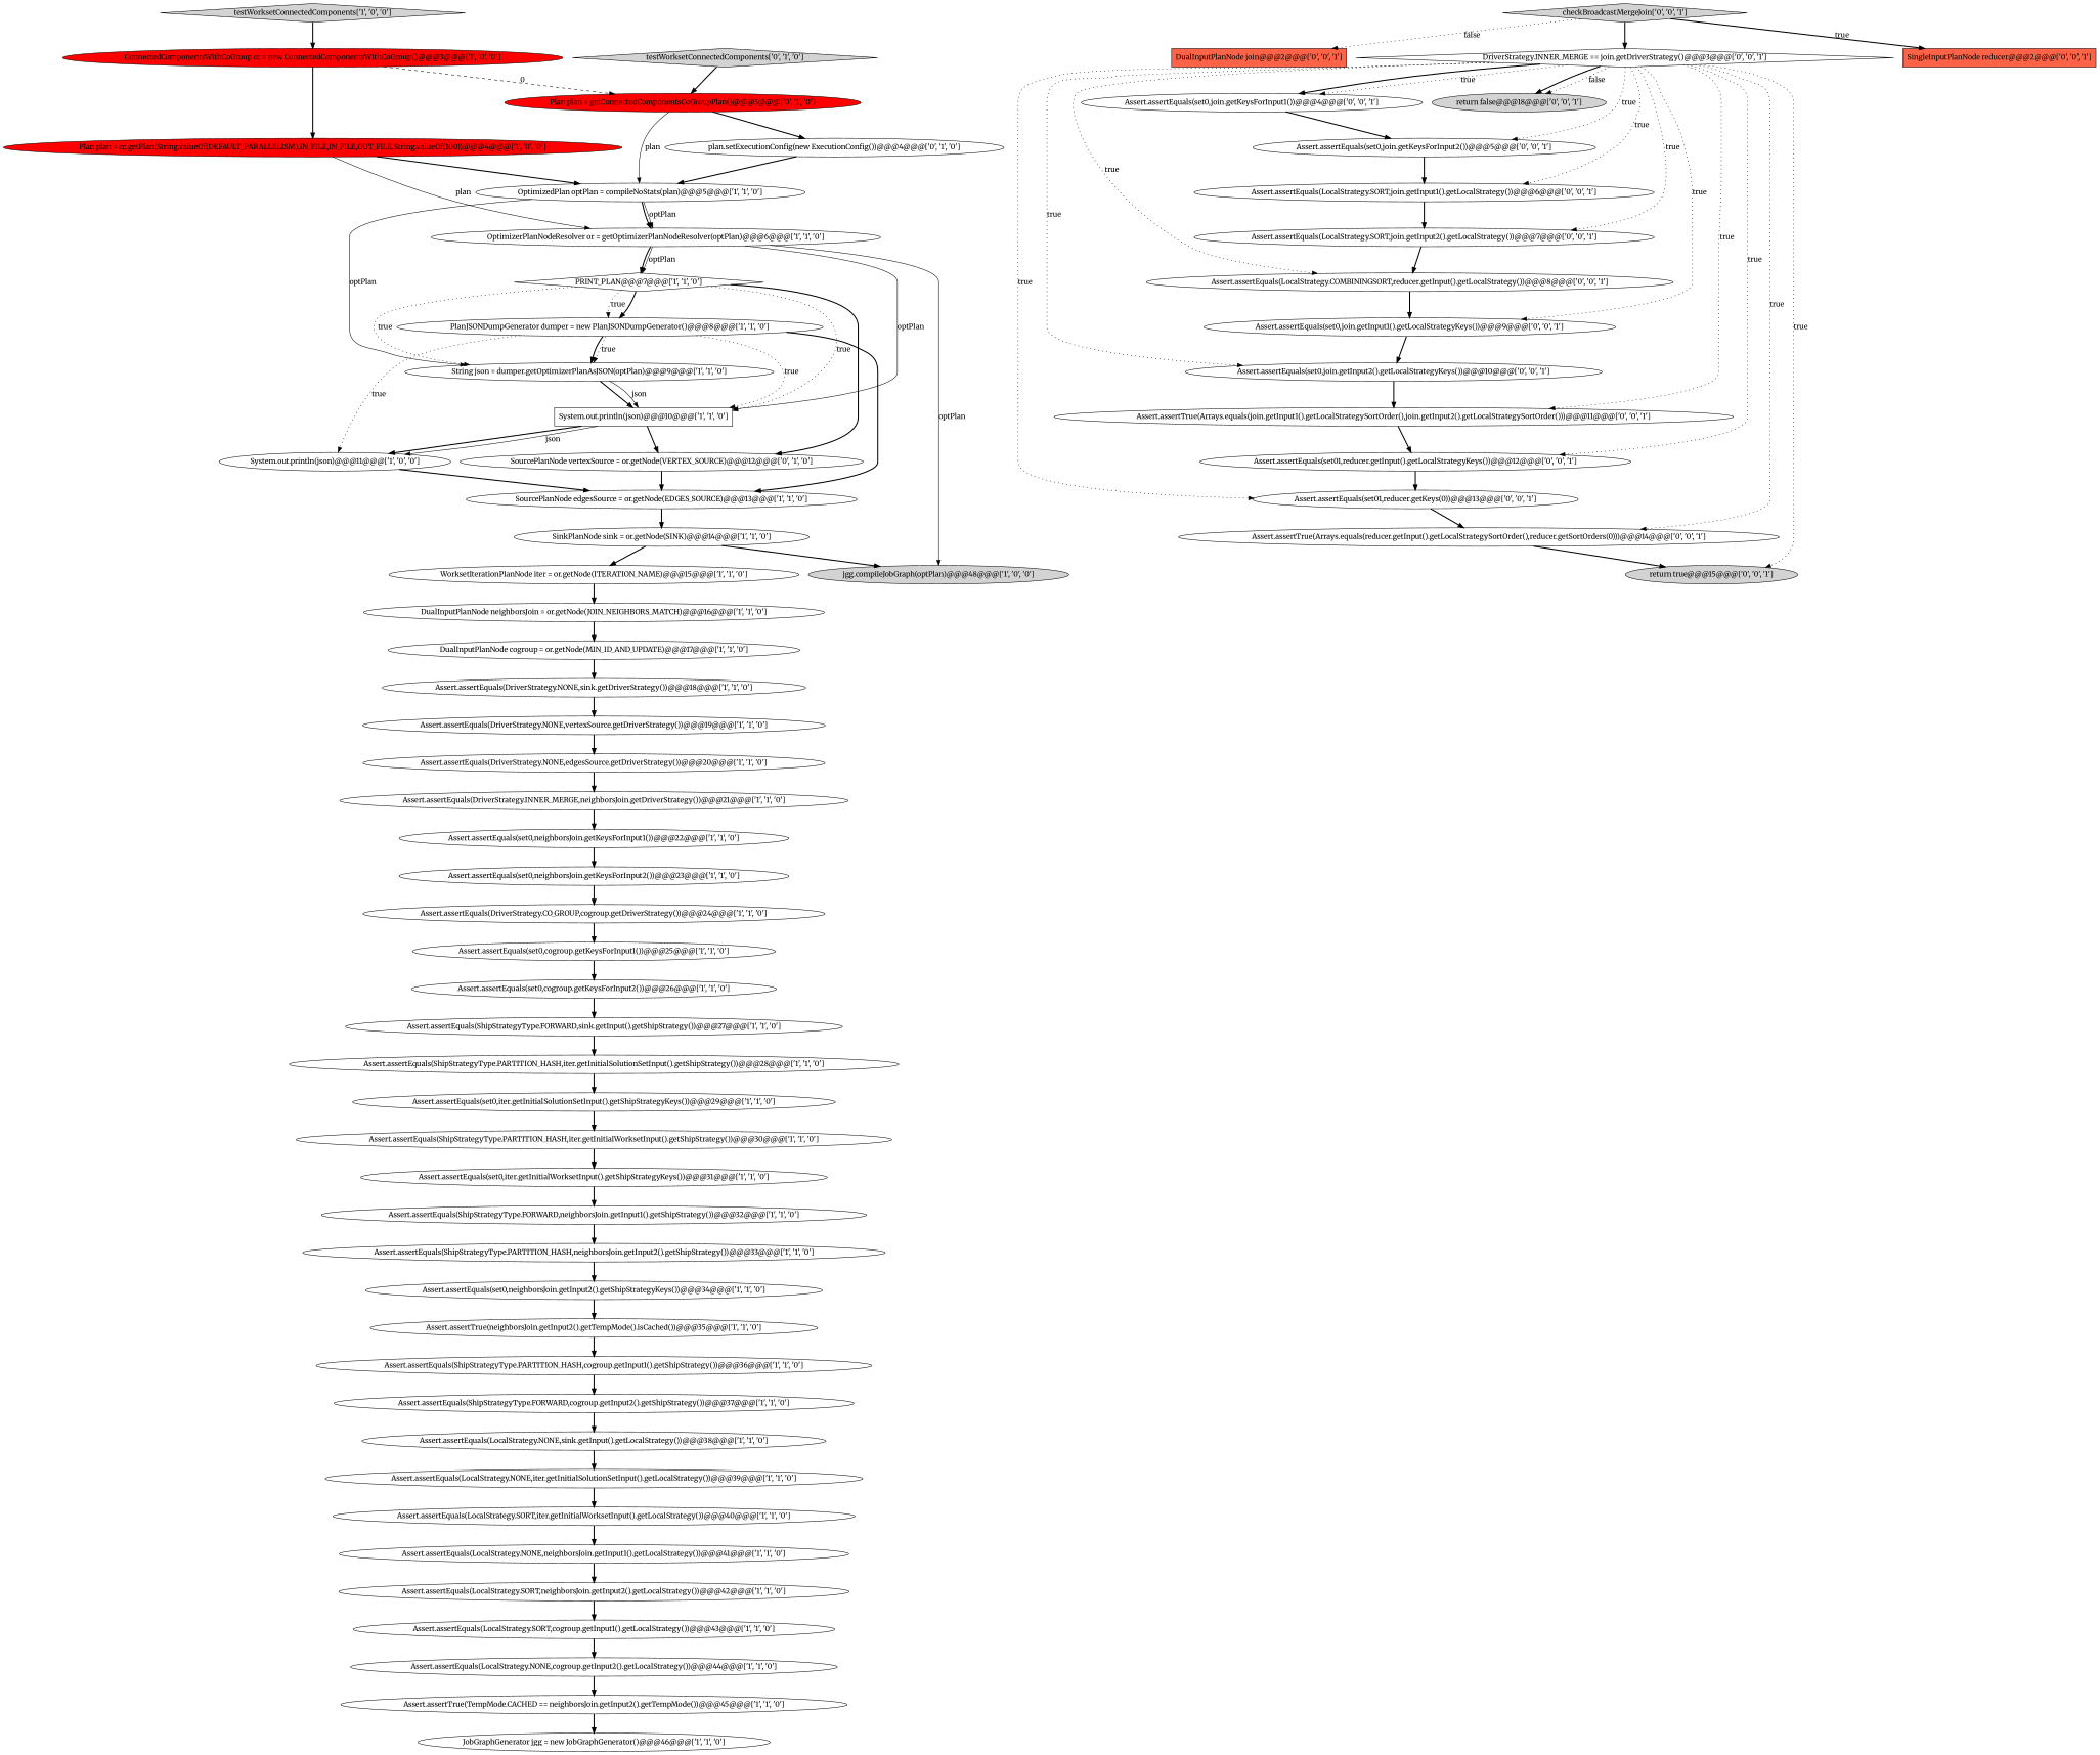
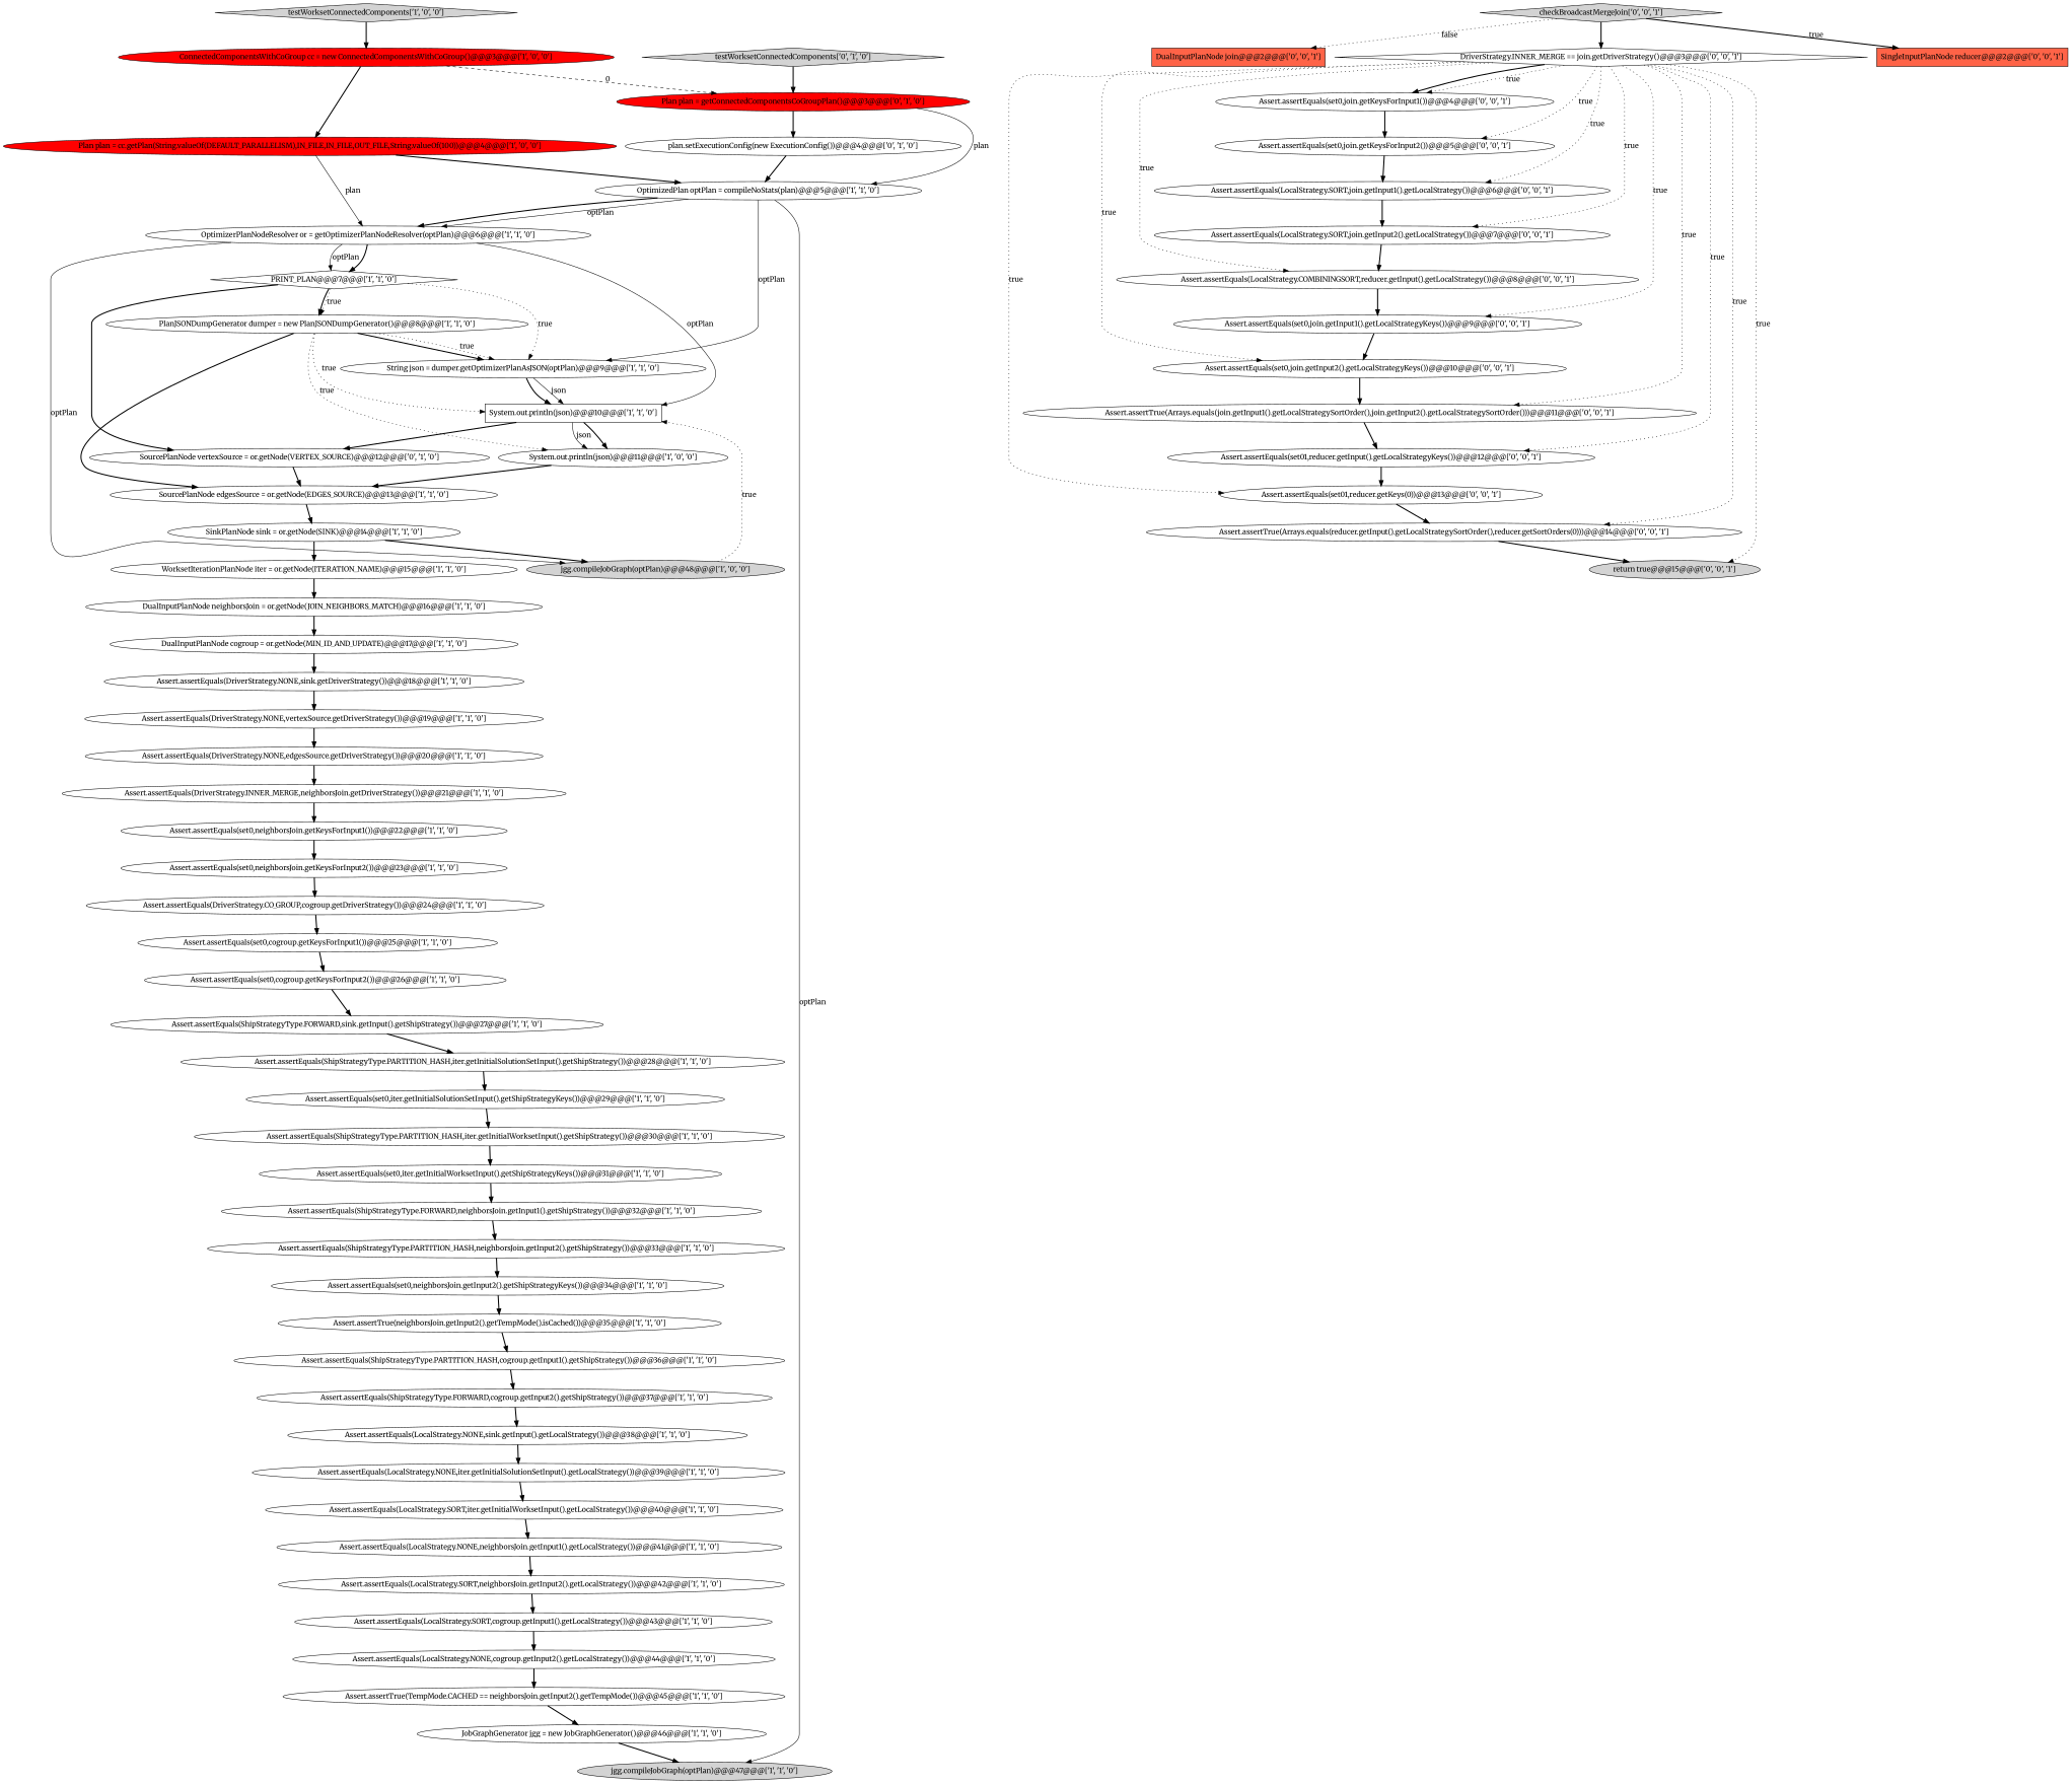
  digraph {
    fontname=Merriweather
    node [fillcolor=white fontname=Merriweather shape=ellipse style=filled]
    edge [fontname=Merriweather style=bold]
    n1 [label="Assert.assertEquals(ShipStrategyType.FORWARD,cogroup.getInput2().getShipStrategy())@@@37@@@['1', '1', '0']"]
    n2 [label="Assert.assertEquals(LocalStrategy.NONE,sink.getInput().getLocalStrategy())@@@38@@@['1', '1', '0']"]
    n3 [label="Assert.assertEquals(LocalStrategy.NONE,iter.getInitialSolutionSetInput().getLocalStrategy())@@@39@@@['1', '1', '0']"]
    n4 [label="Assert.assertEquals(set01,reducer.getKeys(0))@@@13@@@['0', '0', '1']"]
    n5 [label="Assert.assertTrue(Arrays.equals(reducer.getInput().getLocalStrategySortOrder(),reducer.getSortOrders(0)))@@@14@@@['0', '0', '1']"]
    n6 [fillcolor=lightgray label="return true@@@15@@@['0', '0', '1']"]
    n7 [label="Assert.assertEquals(set01,reducer.getInput().getLocalStrategyKeys())@@@12@@@['0', '0', '1']"]
    n8 [label="Assert.assertEquals(DriverStrategy.INNER_MERGE,neighborsJoin.getDriverStrategy())@@@21@@@['1', '1', '0']"]
    n9 [label="Assert.assertEquals(set0,neighborsJoin.getKeysForInput1())@@@22@@@['1', '1', '0']"]
    n10 [label="Assert.assertEquals(set0,neighborsJoin.getKeysForInput2())@@@23@@@['1', '1', '0']"]
    n11 [label="String json = dumper.getOptimizerPlanAsJSON(optPlan)@@@9@@@['1', '1', '0']"]
    n12 [label="System.out.println(json)@@@10@@@['1', '1', '0']" shape=box]
    n13 [label="SourcePlanNode vertexSource = or.getNode(VERTEX_SOURCE)@@@12@@@['0', '1', '0']"]
    n14 [label="System.out.println(json)@@@11@@@['1', '0', '0']"]
    n15 [label="DualInputPlanNode neighborsJoin = or.getNode(JOIN_NEIGHBORS_MATCH)@@@16@@@['1', '1', '0']"]
    n16 [label="DualInputPlanNode cogroup = or.getNode(MIN_ID_AND_UPDATE)@@@17@@@['1', '1', '0']"]
    n17 [label="Assert.assertEquals(DriverStrategy.NONE,sink.getDriverStrategy())@@@18@@@['1', '1', '0']"]
    n18 [label="Assert.assertEquals(LocalStrategy.SORT,iter.getInitialWorksetInput().getLocalStrategy())@@@40@@@['1', '1', '0']"]
    n19 [label="Assert.assertEquals(ShipStrategyType.PARTITION_HASH,cogroup.getInput1().getShipStrategy())@@@36@@@['1', '1', '0']"]
-   n20 [fillcolor=lightgray label="return false@@@18@@@['0', '0', '1']"]
    n21 [label="Assert.assertEquals(LocalStrategy.SORT,neighborsJoin.getInput2().getLocalStrategy())@@@42@@@['1', '1', '0']"]
    n22 [label="Assert.assertEquals(LocalStrategy.SORT,cogroup.getInput1().getLocalStrategy())@@@43@@@['1', '1', '0']"]
    n23 [label="Assert.assertEquals(LocalStrategy.NONE,cogroup.getInput2().getLocalStrategy())@@@44@@@['1', '1', '0']"]
    n24 [fillcolor=tomato label="DualInputPlanNode join@@@2@@@['0', '0', '1']" shape=box]
    n25 [label="Assert.assertEquals(LocalStrategy.NONE,neighborsJoin.getInput1().getLocalStrategy())@@@41@@@['1', '1', '0']"]
    n26 [label="OptimizerPlanNodeResolver or = getOptimizerPlanNodeResolver(optPlan)@@@6@@@['1', '1', '0']"]
    n27 [fillcolor=lightgray label="jgg.compileJobGraph(optPlan)@@@48@@@['1', '0', '0']"]
    n28 [label="PRINT_PLAN@@@7@@@['1', '1', '0']" shape=diamond]
    n29 [label="PlanJSONDumpGenerator dumper = new PlanJSONDumpGenerator()@@@8@@@['1', '1', '0']"]
    n30 [label="Assert.assertTrue(Arrays.equals(join.getInput1().getLocalStrategySortOrder(),join.getInput2().getLocalStrategySortOrder()))@@@11@@@['0', '0', '1']"]
    n31 [label="JobGraphGenerator jgg = new JobGraphGenerator()@@@46@@@['1', '1', '0']"]
+   n32 [fillcolor=lightgray label="jgg.compileJobGraph(optPlan)@@@47@@@['1', '1', '0']"]
    n33 [label="Assert.assertTrue(TempMode.CACHED == neighborsJoin.getInput2().getTempMode())@@@45@@@['1', '1', '0']"]
    n34 [label="Assert.assertEquals(DriverStrategy.CO_GROUP,cogroup.getDriverStrategy())@@@24@@@['1', '1', '0']"]
    n35 [label="Assert.assertEquals(set0,cogroup.getKeysForInput1())@@@25@@@['1', '1', '0']"]
    n36 [fillcolor=red label="Plan plan = cc.getPlan(String.valueOf(DEFAULT_PARALLELISM),IN_FILE,IN_FILE,OUT_FILE,String.valueOf(100))@@@4@@@['1', '0', '0']"]
    n37 [label="OptimizedPlan optPlan = compileNoStats(plan)@@@5@@@['1', '1', '0']"]
    n38 [label="Assert.assertEquals(LocalStrategy.SORT,join.getInput2().getLocalStrategy())@@@7@@@['0', '0', '1']"]
    n39 [label="Assert.assertEquals(LocalStrategy.COMBININGSORT,reducer.getInput().getLocalStrategy())@@@8@@@['0', '0', '1']"]
    n40 [label="Assert.assertEquals(set0,join.getInput1().getLocalStrategyKeys())@@@9@@@['0', '0', '1']"]
    n41 [fillcolor=lightgray label="testWorksetConnectedComponents['0', '1', '0']" shape=diamond]
    n42 [fillcolor=red label="Plan plan = getConnectedComponentsCoGroupPlan()@@@3@@@['0', '1', '0']"]
    n43 [label="plan.setExecutionConfig(new ExecutionConfig())@@@4@@@['0', '1', '0']"]
    n44 [label="SinkPlanNode sink = or.getNode(SINK)@@@14@@@['1', '1', '0']"]
    n45 [label="WorksetIterationPlanNode iter = or.getNode(ITERATION_NAME)@@@15@@@['1', '1', '0']"]
    n46 [label="Assert.assertEquals(set0,cogroup.getKeysForInput2())@@@26@@@['1', '1', '0']"]
    n47 [label="Assert.assertEquals(ShipStrategyType.FORWARD,sink.getInput().getShipStrategy())@@@27@@@['1', '1', '0']"]
    n48 [label="Assert.assertEquals(DriverStrategy.NONE,vertexSource.getDriverStrategy())@@@19@@@['1', '1', '0']"]
    n49 [label="Assert.assertEquals(DriverStrategy.NONE,edgesSource.getDriverStrategy())@@@20@@@['1', '1', '0']"]
    n50 [label="Assert.assertEquals(set0,join.getInput2().getLocalStrategyKeys())@@@10@@@['0', '0', '1']"]
    n51 [label="Assert.assertEquals(set0,join.getKeysForInput2())@@@5@@@['0', '0', '1']"]
    n52 [label="Assert.assertEquals(LocalStrategy.SORT,join.getInput1().getLocalStrategy())@@@6@@@['0', '0', '1']"]
    n53 [label="Assert.assertEquals(ShipStrategyType.PARTITION_HASH,iter.getInitialSolutionSetInput().getShipStrategy())@@@28@@@['1', '1', '0']"]
    n54 [fillcolor=lightgray label="testWorksetConnectedComponents['1', '0', '0']" shape=diamond]
    n55 [fillcolor=red label="ConnectedComponentsWithCoGroup cc = new ConnectedComponentsWithCoGroup()@@@3@@@['1', '0', '0']"]
    n56 [label="SourcePlanNode edgesSource = or.getNode(EDGES_SOURCE)@@@13@@@['1', '1', '0']"]
    n57 [label="Assert.assertEquals(set0,iter.getInitialSolutionSetInput().getShipStrategyKeys())@@@29@@@['1', '1', '0']"]
    n58 [label="Assert.assertEquals(ShipStrategyType.PARTITION_HASH,iter.getInitialWorksetInput().getShipStrategy())@@@30@@@['1', '1', '0']"]
    n59 [label="DriverStrategy.INNER_MERGE == join.getDriverStrategy()@@@3@@@['0', '0', '1']" shape=diamond]
    n60 [label="Assert.assertEquals(set0,join.getKeysForInput1())@@@4@@@['0', '0', '1']"]
    n61 [label="Assert.assertEquals(ShipStrategyType.FORWARD,neighborsJoin.getInput1().getShipStrategy())@@@32@@@['1', '1', '0']"]
    n62 [label="Assert.assertEquals(ShipStrategyType.PARTITION_HASH,neighborsJoin.getInput2().getShipStrategy())@@@33@@@['1', '1', '0']"]
    n63 [label="Assert.assertEquals(set0,neighborsJoin.getInput2().getShipStrategyKeys())@@@34@@@['1', '1', '0']"]
    n64 [label="Assert.assertTrue(neighborsJoin.getInput2().getTempMode().isCached())@@@35@@@['1', '1', '0']"]
    n65 [label="Assert.assertEquals(set0,iter.getInitialWorksetInput().getShipStrategyKeys())@@@31@@@['1', '1', '0']"]
    n66 [fillcolor=lightgray label="checkBroadcastMergeJoin['0', '0', '1']" shape=diamond]
    n67 [fillcolor=tomato label="SingleInputPlanNode reducer@@@2@@@['0', '0', '1']" shape=box]
    n1 -> n2
    n2 -> n3
    n3 -> n18
    n4 -> n5
    n5 -> n6
    n7 -> n4
    n8 -> n9
    n9 -> n10
    n10 -> n34
    n11 -> n12
    n11 -> n12 [label=json style=solid]
    n12 -> n13
    n12 -> n14
    n12 -> n14 [label=json style=solid]
    n13 -> n56
    n14 -> n56
    n15 -> n16
    n16 -> n17
    n17 -> n48
    n18 -> n25
    n19 -> n1
    n21 -> n22
    n22 -> n23
    n23 -> n33
    n25 -> n21
    n26 -> n12 [label=optPlan style=solid]
    n26 -> n27 [label=optPlan style=solid]
    n26 -> n28
    n26 -> n28 [label=optPlan style=solid]
    n28 -> n11 [label=true style=dotted]
-   n28 -> n12 [label=true style=dotted]
+   n27 -> n12 [label=true style=dotted]
    n28 -> n13
    n28 -> n29
    n28 -> n29 [label=true style=dotted]
    n29 -> n11
    n29 -> n11 [label=true style=dotted]
    n29 -> n12 [label=true style=dotted]
    n29 -> n14 [label=true style=dotted]
    n29 -> n56
    n30 -> n7
+   n31 -> n32
    n33 -> n31
    n34 -> n35
    n35 -> n46
    n36 -> n26 [label=plan style=solid]
    n36 -> n37
    n37 -> n11 [label=optPlan style=solid]
    n37 -> n26 [label=optPlan style=solid]
    n37 -> n26
+   n37 -> n32 [label=optPlan style=solid]
    n38 -> n39
    n39 -> n40
    n40 -> n50
    n41 -> n42
    n42 -> n37 [label=plan style=solid]
    n42 -> n43
    n43 -> n37
    n44 -> n27
    n44 -> n45
    n45 -> n15
    n46 -> n47
    n47 -> n53
    n48 -> n49
    n49 -> n8
    n50 -> n30
    n51 -> n52
    n52 -> n38
    n53 -> n57
    n54 -> n55
    n55 -> n36
    n55 -> n42 [label=0 style=dashed]
    n56 -> n44
    n57 -> n58
    n58 -> n65
    n59 -> n4 [label=true style=dotted]
    n59 -> n5 [label=true style=dotted]
    n59 -> n6 [label=true style=dotted]
    n59 -> n7 [label=true style=dotted]
-   n59 -> n20
-   n59 -> n20 [label=false style=dotted]
    n59 -> n30 [label=true style=dotted]
    n59 -> n38 [label=true style=dotted]
    n59 -> n39 [label=true style=dotted]
    n59 -> n40 [label=true style=dotted]
    n59 -> n50 [label=true style=dotted]
    n59 -> n51 [label=true style=dotted]
    n59 -> n52 [label=true style=dotted]
    n59 -> n60 [label=true style=dotted]
    n59 -> n60
    n60 -> n51
    n61 -> n62
    n62 -> n63
    n63 -> n64
    n64 -> n19
    n65 -> n61
    n66 -> n24 [label=false style=dotted]
    n66 -> n59
    n66 -> n67 [label=true]
  }
